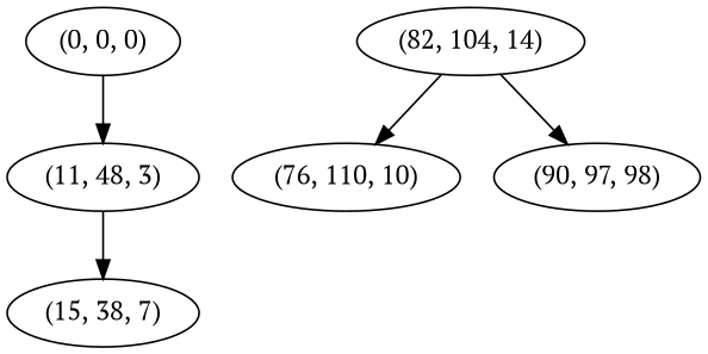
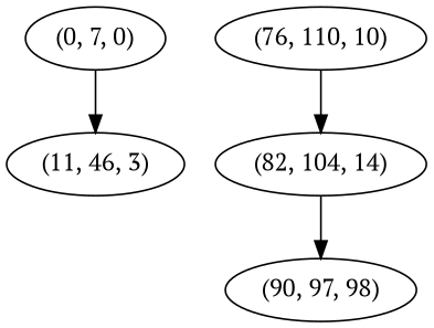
  digraph {
    fontname="PT Serif"
    node [fontname="PT Serif"]
    edge [fontname="PT Serif"]
-   "(0, 0, 0)"
-   "(11, 46, 3)" [label="(11, 48, 3)"]
-   "(15, 38, 7)"
+   "(0, 0, 0)" [label="(0, 7, 0)"]
+   "(11, 46, 3)"
    "(76, 110, 10)"
    "(82, 104, 14)"
    n6 [label="(90, 97, 98)"]
    "(0, 0, 0)" -> "(11, 46, 3)"
-   "(11, 46, 3)" -> "(15, 38, 7)"
-   "(82, 104, 14)" -> "(76, 110, 10)"
+   "(76, 110, 10)" -> "(82, 104, 14)"
    "(82, 104, 14)" -> n6
  }
